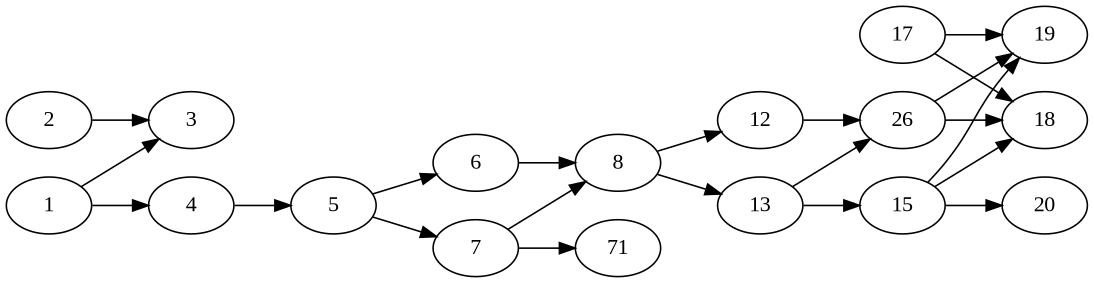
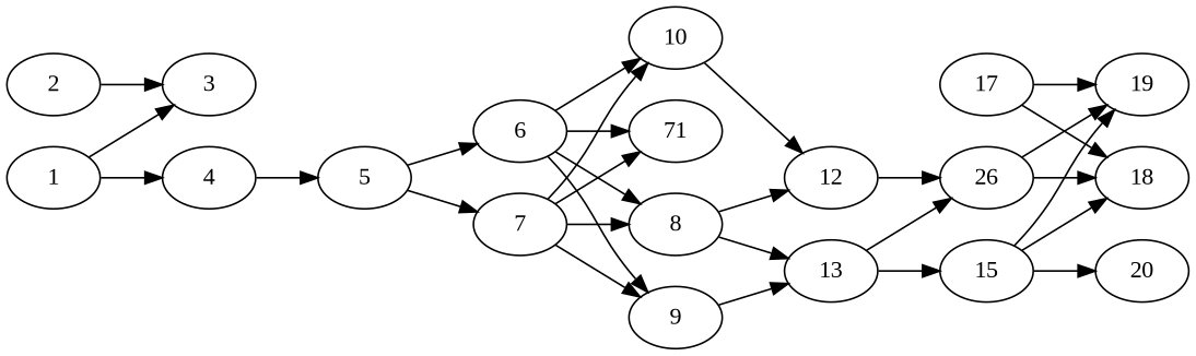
  digraph {
    fontname="Liberation Serif"
    rankdir=LR
    node [alpha=0.06 fontname="Liberation Serif"]
    edge [fontname="Liberation Serif"]
    1 [alpha=0.09 expect_size=41547776]
    3 [expect_size=38467584]
    4 [expect_size=12631040]
    5 [alpha=0.04 expect_size=34789376]
    6 [alpha=0.02 expect_size=29921280]
    7 [alpha=0.11 expect_size=41241600]
    2 [alpha=0.19 expect_size=48328704]
    8 [alpha=0.18 expect_size=24768512]
+   9 [expect_size=46892032]
+   10 [alpha=0.18 expect_size=44851200]
    n11 [alpha=0.04 expect_size=37186560 label=71]
    12 [alpha=0.07 expect_size=10975232]
    13 [alpha=0.02 expect_size=7593984]
    n14 [alpha=0.03 expect_size=45110272 label=26]
    15 [alpha=0.18 expect_size=35785728]
    18 [alpha=0.05 expect_size=29742080]
    19 [alpha=0.08 expect_size=25296896]
    20 [alpha=0.03 expect_size=39727104]
    17 [alpha=0.04 expect_size=50620416]
    1 -> 3
    1 -> 4
    4 -> 5
    5 -> 6
    5 -> 7
    6 -> 8
+   6 -> 9
+   6 -> 10
+   6 -> n11
    7 -> 8
+   7 -> 9
+   7 -> 10
    7 -> n11
    2 -> 3
    8 -> 12
    8 -> 13
+   9 -> 13
+   10 -> 12
    12 -> n14
    13 -> n14
    13 -> 15
    n14 -> 18
    n14 -> 19
    15 -> 18
    15 -> 19
    15 -> 20
    17 -> 18
    17 -> 19
  }
